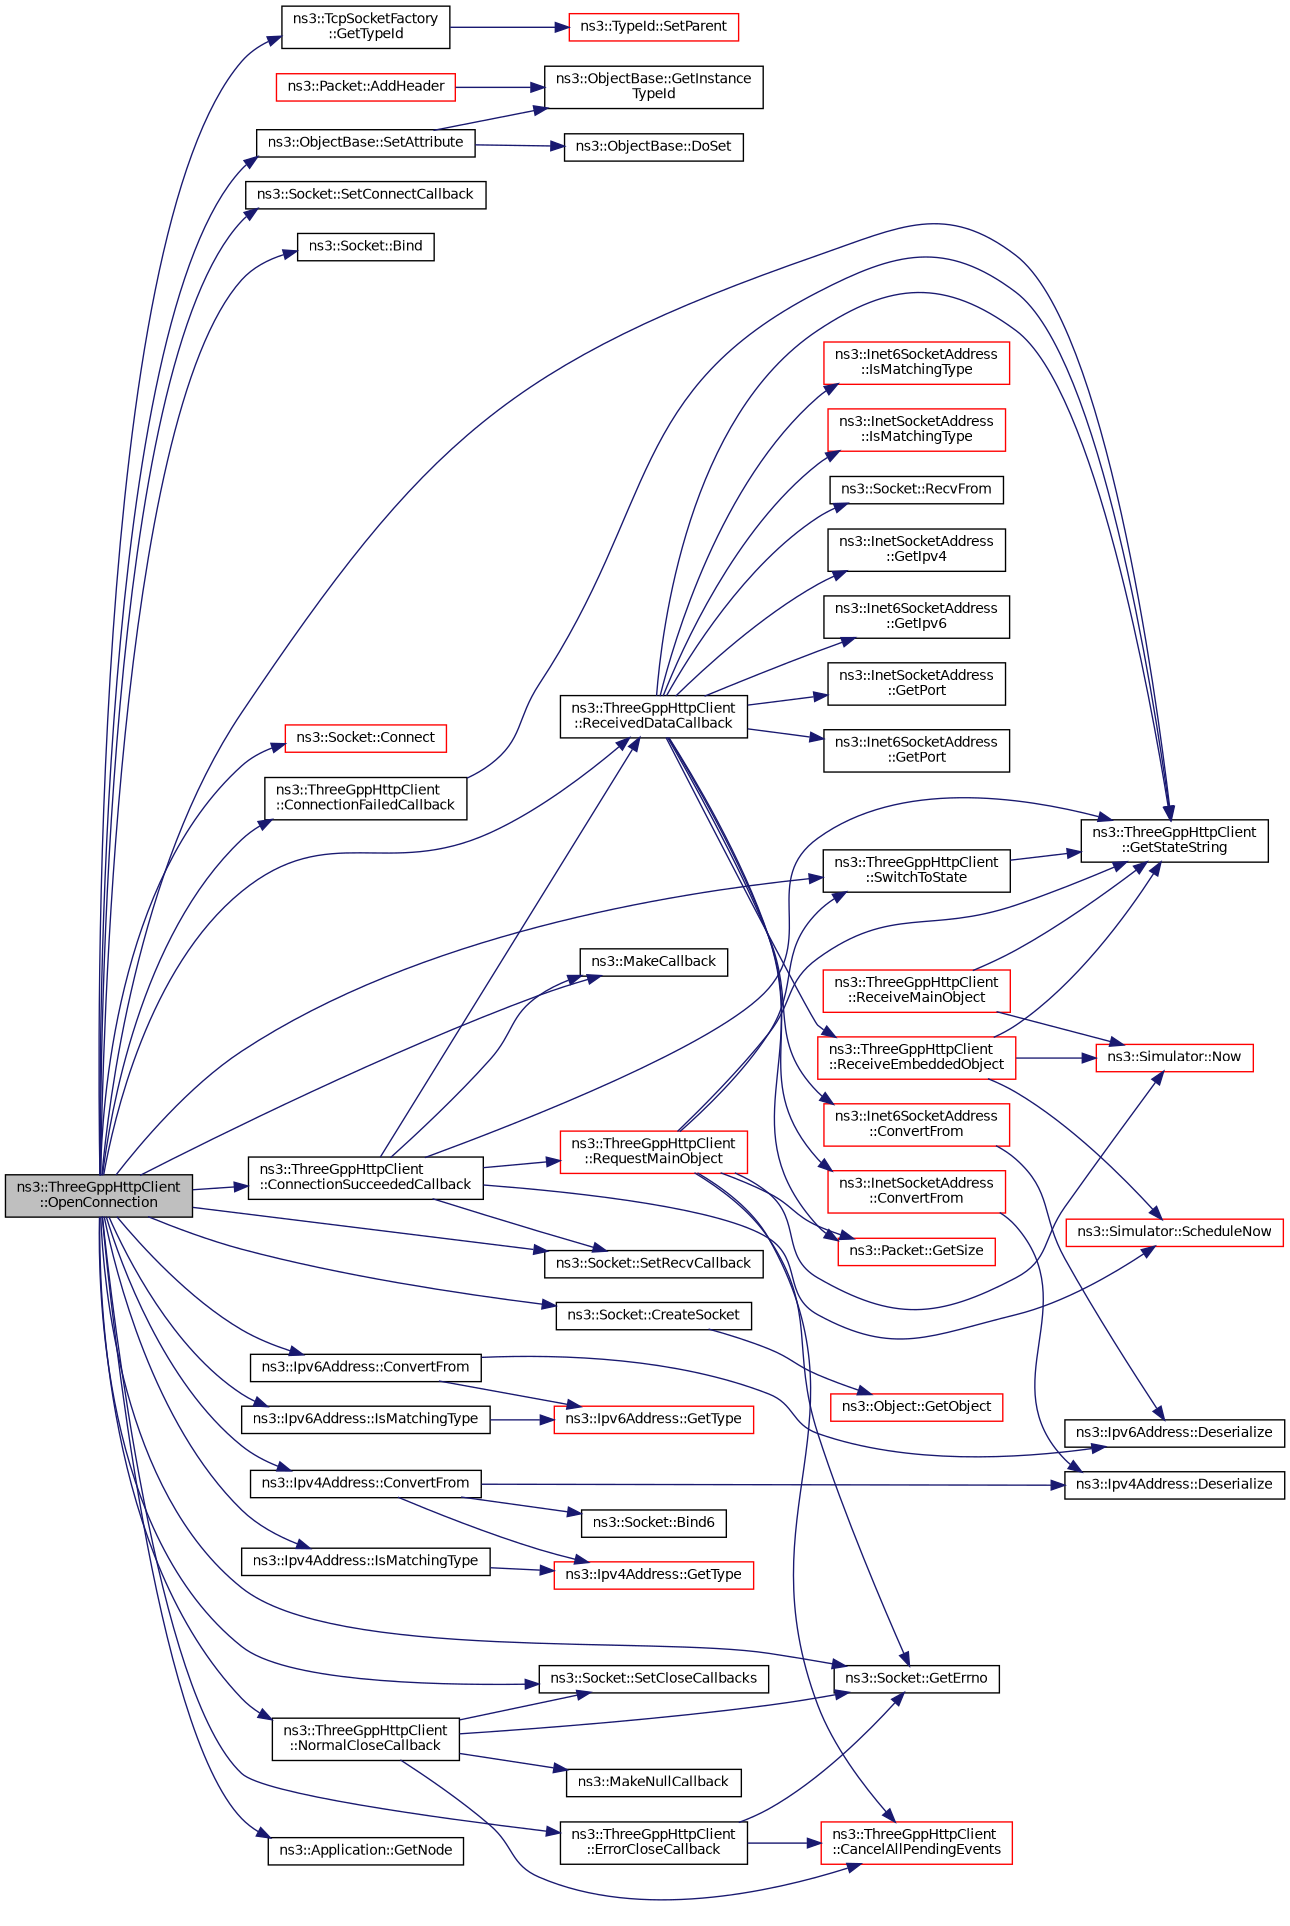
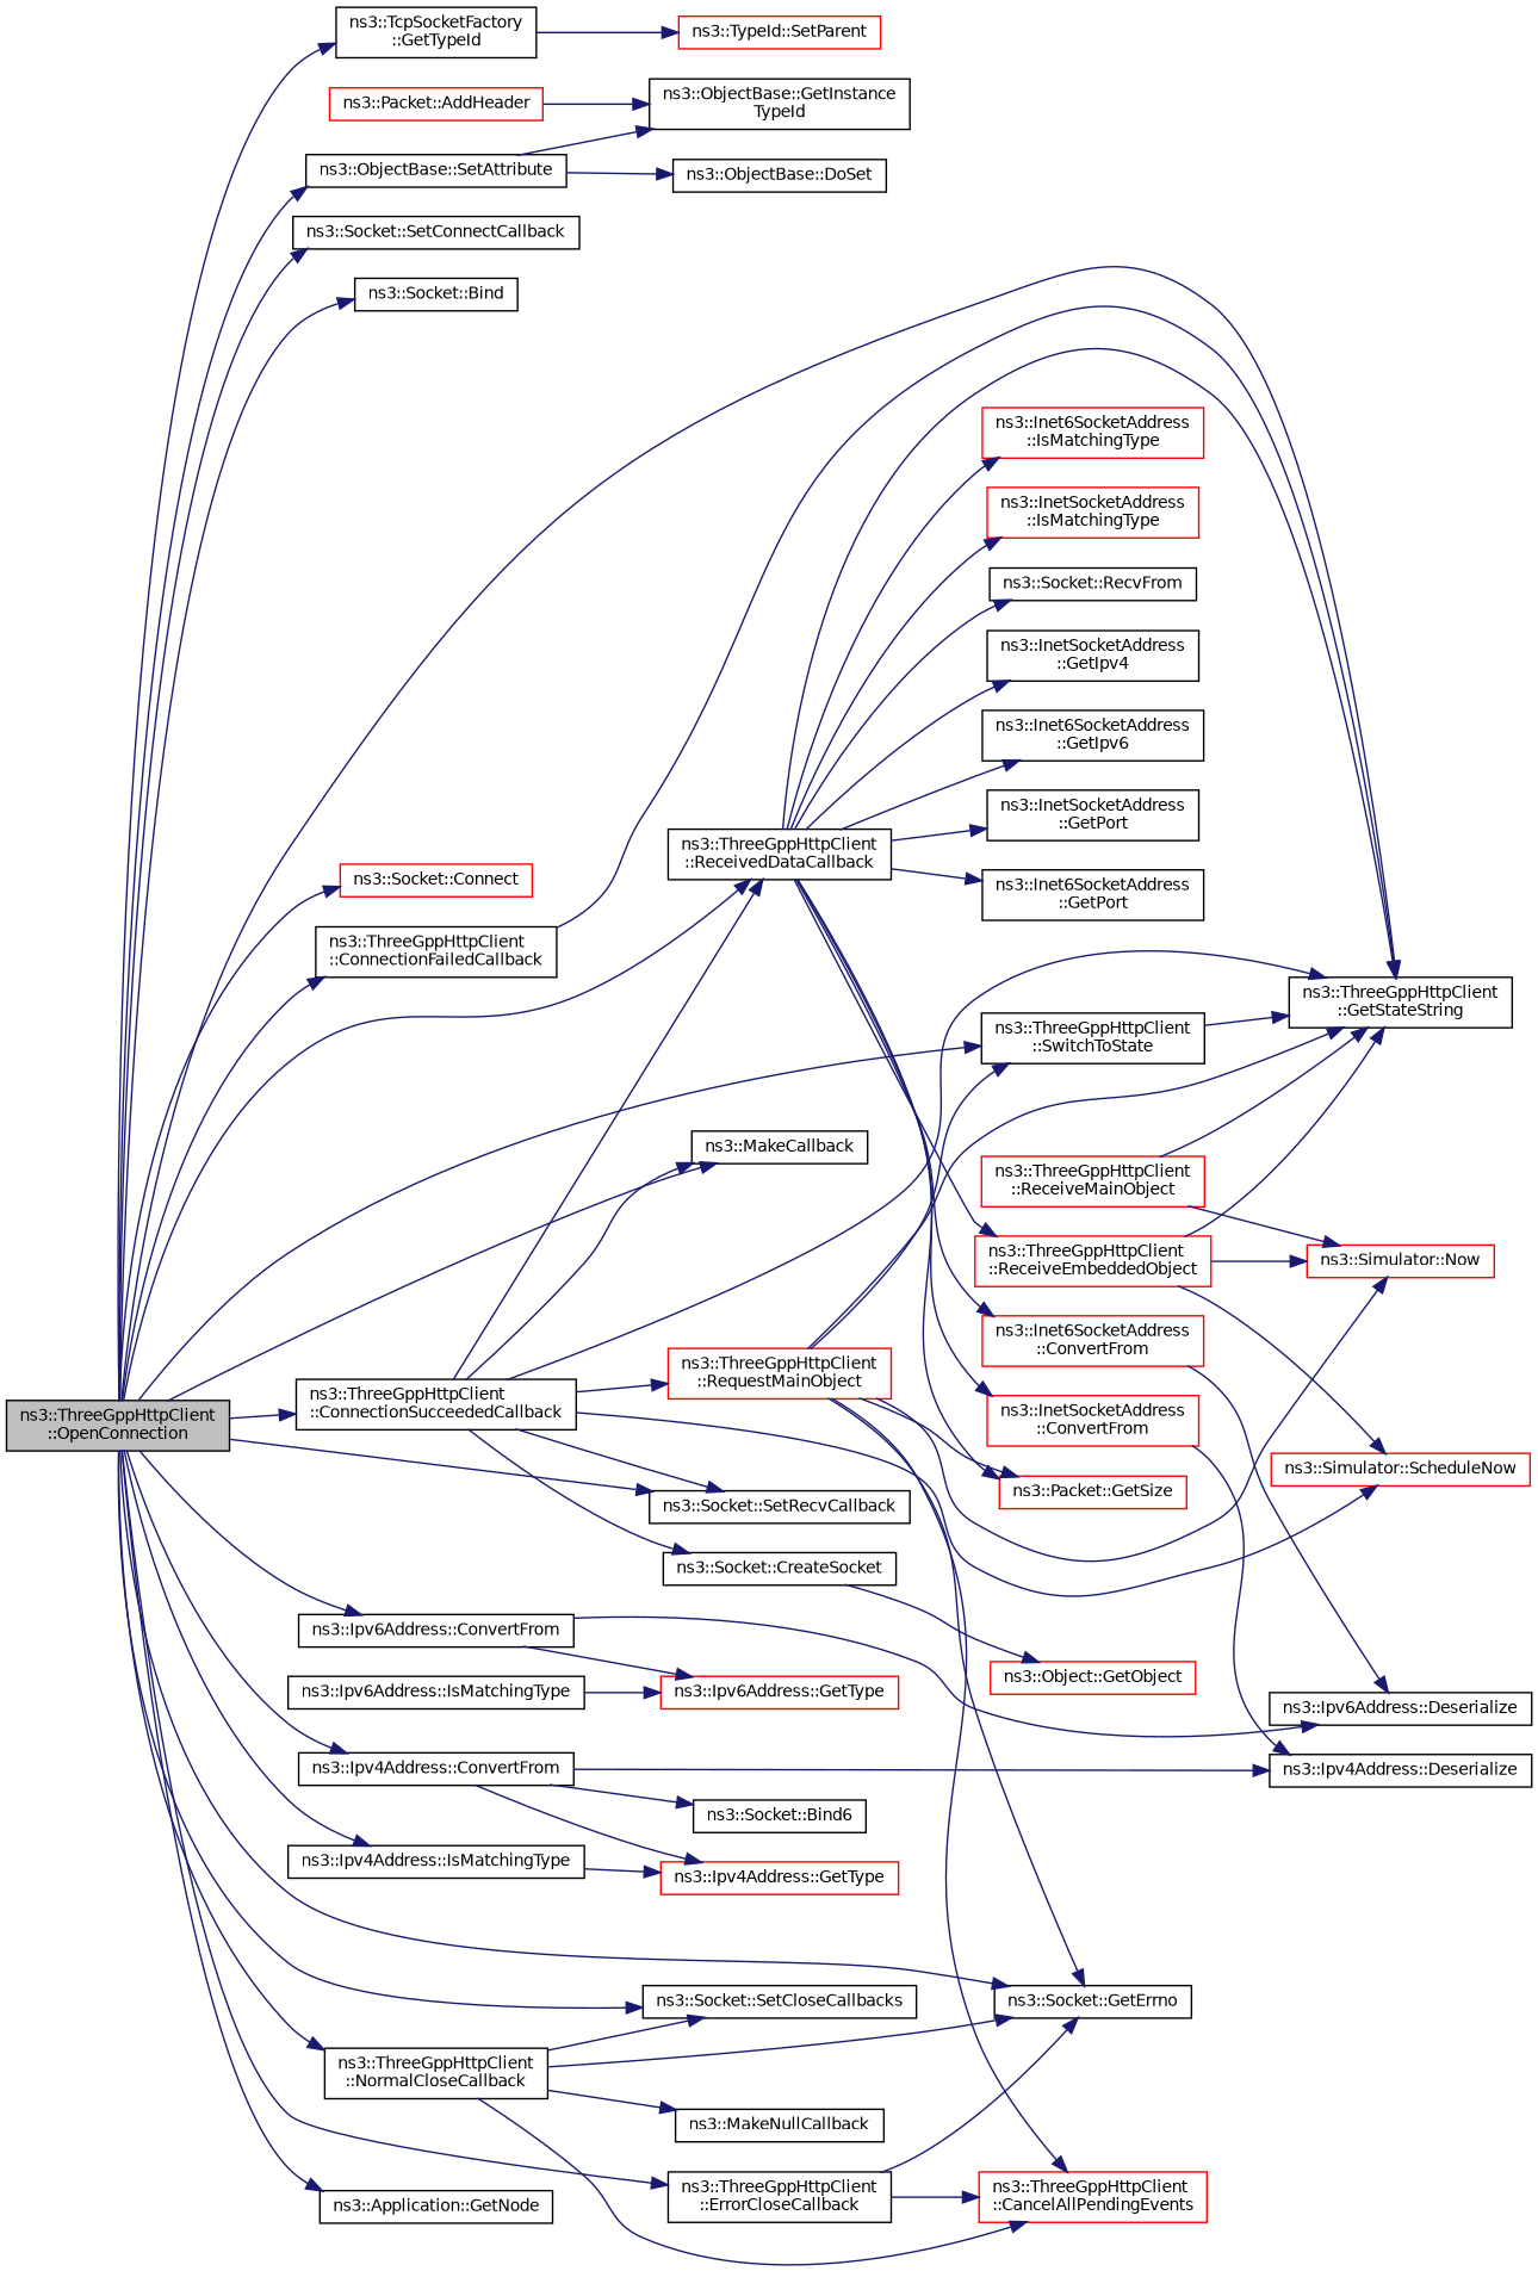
  digraph {
    fontname="DejaVu Sans"
    rankdir=LR
    node [color=black fillcolor=white fontname="DejaVu Sans" fontsize=10 shape=record style=filled]
    edge [color=midnightblue fontname="DejaVu Sans" fontsize=10 labelfontname=Helvetica labelfontsize=10 style=solid]
    n1 [fillcolor=grey75 fontcolor=black height=0.2 label="ns3::ThreeGppHttpClient\l::OpenConnection" width=0.4]
    n2 [height=0.2 label="ns3::Socket::Bind" width=0.4]
    n3 [color=red height=0.2 label="ns3::Socket::Connect" width=0.4]
    n4 [height=0.2 label="ns3::ThreeGppHttpClient\l::ConnectionFailedCallback" width=0.4]
    n5 [height=0.2 label="ns3::ThreeGppHttpClient\l::GetStateString" width=0.4]
    n6 [height=0.2 label="ns3::ThreeGppHttpClient\l::ConnectionSucceededCallback" width=0.4]
    n7 [height=0.2 label="ns3::MakeCallback" width=0.4]
    n8 [height=0.2 label="ns3::ThreeGppHttpClient\l::ReceivedDataCallback" width=0.4]
    n9 [height=0.2 label="ns3::Socket::GetErrno" width=0.4]
    n10 [height=0.2 label="ns3::ThreeGppHttpClient\l::SwitchToState" width=0.4]
    n11 [height=0.2 label="ns3::Socket::SetRecvCallback" width=0.4]
    n12 [height=0.2 label="ns3::Ipv4Address::ConvertFrom" width=0.4]
    n13 [height=0.2 label="ns3::Ipv6Address::ConvertFrom" width=0.4]
    n14 [height=0.2 label="ns3::Socket::CreateSocket" width=0.4]
    n15 [height=0.2 label="ns3::ThreeGppHttpClient\l::ErrorCloseCallback" width=0.4]
    n16 [height=0.2 label="ns3::Application::GetNode" width=0.4]
    n17 [height=0.2 label="ns3::TcpSocketFactory\l::GetTypeId" width=0.4]
    n18 [height=0.2 label="ns3::Ipv4Address::IsMatchingType" width=0.4]
    n19 [height=0.2 label="ns3::Ipv6Address::IsMatchingType" width=0.4]
    n20 [height=0.2 label="ns3::ThreeGppHttpClient\l::NormalCloseCallback" width=0.4]
    n21 [height=0.2 label="ns3::Socket::SetCloseCallbacks" width=0.4]
    n22 [height=0.2 label="ns3::ObjectBase::SetAttribute" width=0.4]
    n23 [height=0.2 label="ns3::Socket::SetConnectCallback" width=0.4]
    n24 [height=0.2 label="ns3::Socket::Bind6" width=0.4]
    n25 [color=red height=0.2 label="ns3::Simulator::ScheduleNow" width=0.4]
    n26 [color=red height=0.2 label="ns3::ThreeGppHttpClient\l::RequestMainObject" width=0.4]
    n27 [color=red height=0.2 label="ns3::Inet6SocketAddress\l::ConvertFrom" width=0.4]
    n28 [color=red height=0.2 label="ns3::InetSocketAddress\l::ConvertFrom" width=0.4]
    n29 [height=0.2 label="ns3::InetSocketAddress\l::GetIpv4" width=0.4]
    n30 [height=0.2 label="ns3::Inet6SocketAddress\l::GetIpv6" width=0.4]
    n31 [height=0.2 label="ns3::InetSocketAddress\l::GetPort" width=0.4]
    n32 [height=0.2 label="ns3::Inet6SocketAddress\l::GetPort" width=0.4]
    n33 [color=red height=0.2 label="ns3::Packet::GetSize" width=0.4]
    n34 [color=red height=0.2 label="ns3::Inet6SocketAddress\l::IsMatchingType" width=0.4]
    n35 [color=red height=0.2 label="ns3::InetSocketAddress\l::IsMatchingType" width=0.4]
    n36 [color=red height=0.2 label="ns3::ThreeGppHttpClient\l::ReceiveEmbeddedObject" width=0.4]
    n37 [height=0.2 label="ns3::Socket::RecvFrom" width=0.4]
    n38 [height=0.2 label="ns3::Ipv4Address::Deserialize" width=0.4]
    n39 [color=red height=0.2 label="ns3::Ipv4Address::GetType" width=0.4]
    n40 [height=0.2 label="ns3::Ipv6Address::Deserialize" width=0.4]
    n41 [color=red height=0.2 label="ns3::Ipv6Address::GetType" width=0.4]
    n42 [color=red height=0.2 label="ns3::Object::GetObject" width=0.4]
    n43 [color=red height=0.2 label="ns3::ThreeGppHttpClient\l::CancelAllPendingEvents" width=0.4]
    n44 [color=red height=0.2 label="ns3::TypeId::SetParent" width=0.4]
    n45 [height=0.2 label="ns3::MakeNullCallback" width=0.4]
    n46 [height=0.2 label="ns3::ObjectBase::GetInstance\lTypeId" width=0.4]
    n47 [height=0.2 label="ns3::ObjectBase::DoSet" width=0.4]
    n48 [color=red height=0.2 label="ns3::Simulator::Now" width=0.4]
    n49 [color=red height=0.2 label="ns3::ThreeGppHttpClient\l::ReceiveMainObject" width=0.4]
    n50 [color=red height=0.2 label="ns3::Packet::AddHeader" width=0.4]
    n1 -> n2
    n1 -> n3
    n1 -> n4
    n1 -> n5
    n1 -> n6
    n1 -> n7
    n1 -> n8
    n1 -> n9
    n1 -> n10
    n1 -> n11
    n1 -> n12
    n1 -> n13
-   n1 -> n14
+   n6 -> n14
    n1 -> n15
    n1 -> n16
    n1 -> n17
    n1 -> n18
-   n1 -> n19
    n1 -> n20
    n1 -> n21
    n1 -> n22
    n1 -> n23
    n4 -> n5
    n6 -> n5
    n6 -> n7
    n6 -> n8
    n6 -> n11
    n6 -> n25
    n6 -> n26
    n8 -> n5
    n8 -> n27
    n8 -> n28
    n8 -> n29
    n8 -> n30
    n8 -> n31
    n8 -> n32
    n8 -> n33
    n8 -> n34
    n8 -> n35
    n8 -> n36
    n8 -> n37
    n10 -> n5
    n12 -> n24
    n12 -> n38
    n12 -> n39
    n13 -> n40
    n13 -> n41
    n14 -> n42
    n15 -> n9
    n15 -> n43
    n17 -> n44
    n18 -> n39
    n19 -> n41
    n20 -> n9
    n20 -> n21
    n20 -> n43
    n20 -> n45
    n22 -> n46
    n22 -> n47
    n26 -> n5
    n26 -> n9
    n26 -> n10
    n26 -> n33
    n26 -> n43
    n26 -> n48
    n27 -> n40
    n28 -> n38
    n36 -> n5
    n36 -> n25
    n36 -> n48
    n49 -> n5
    n49 -> n48
    n50 -> n46
  }
